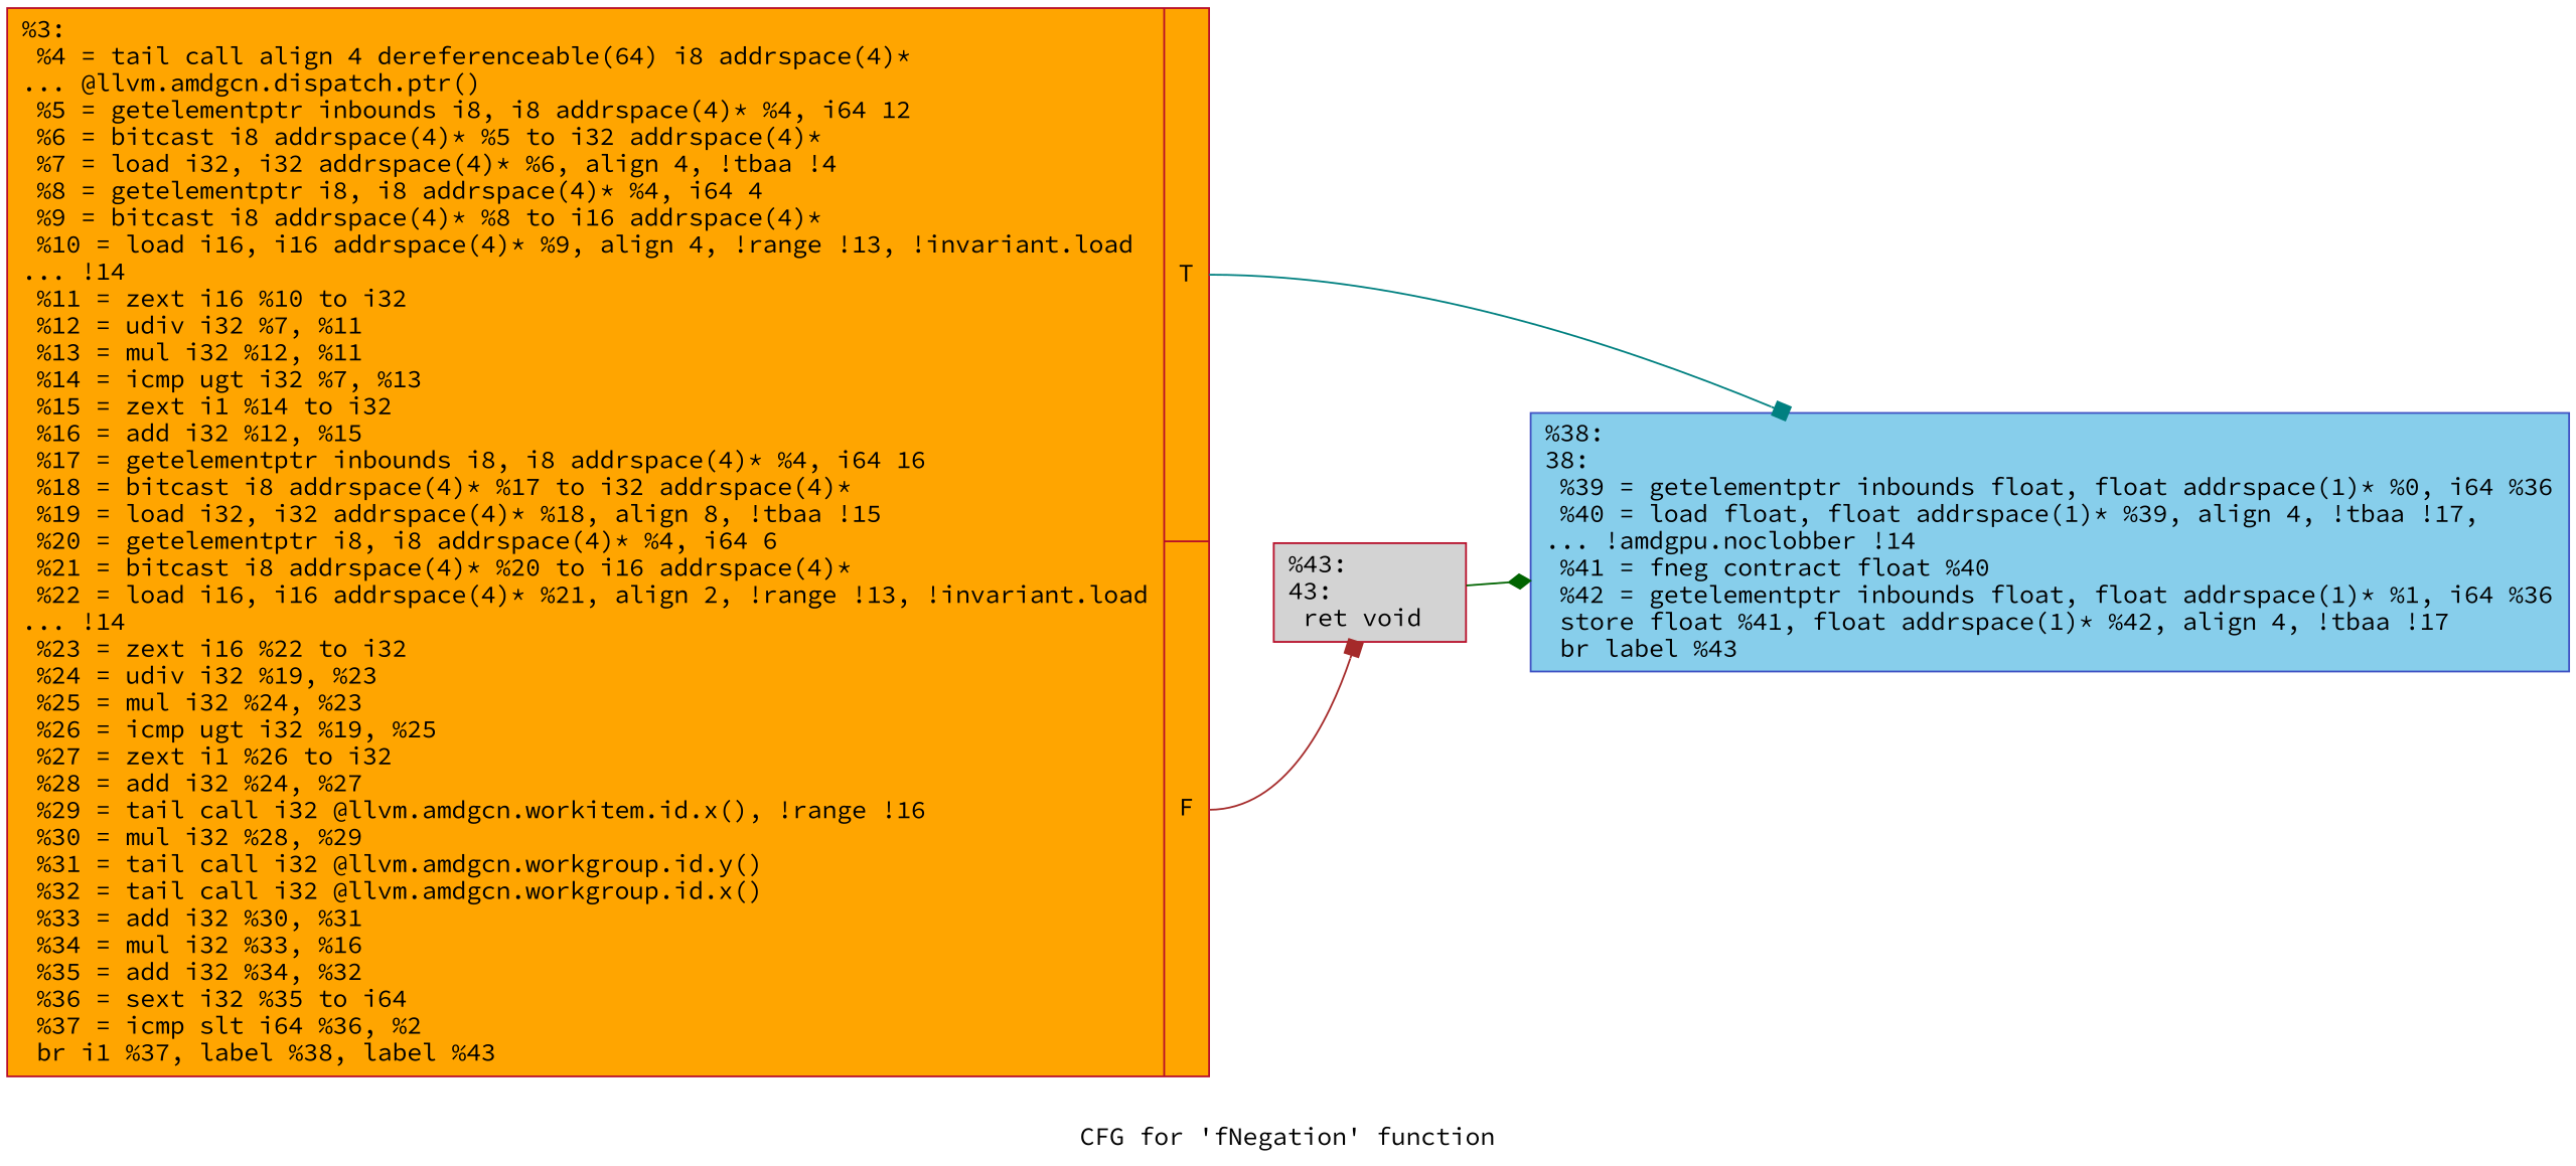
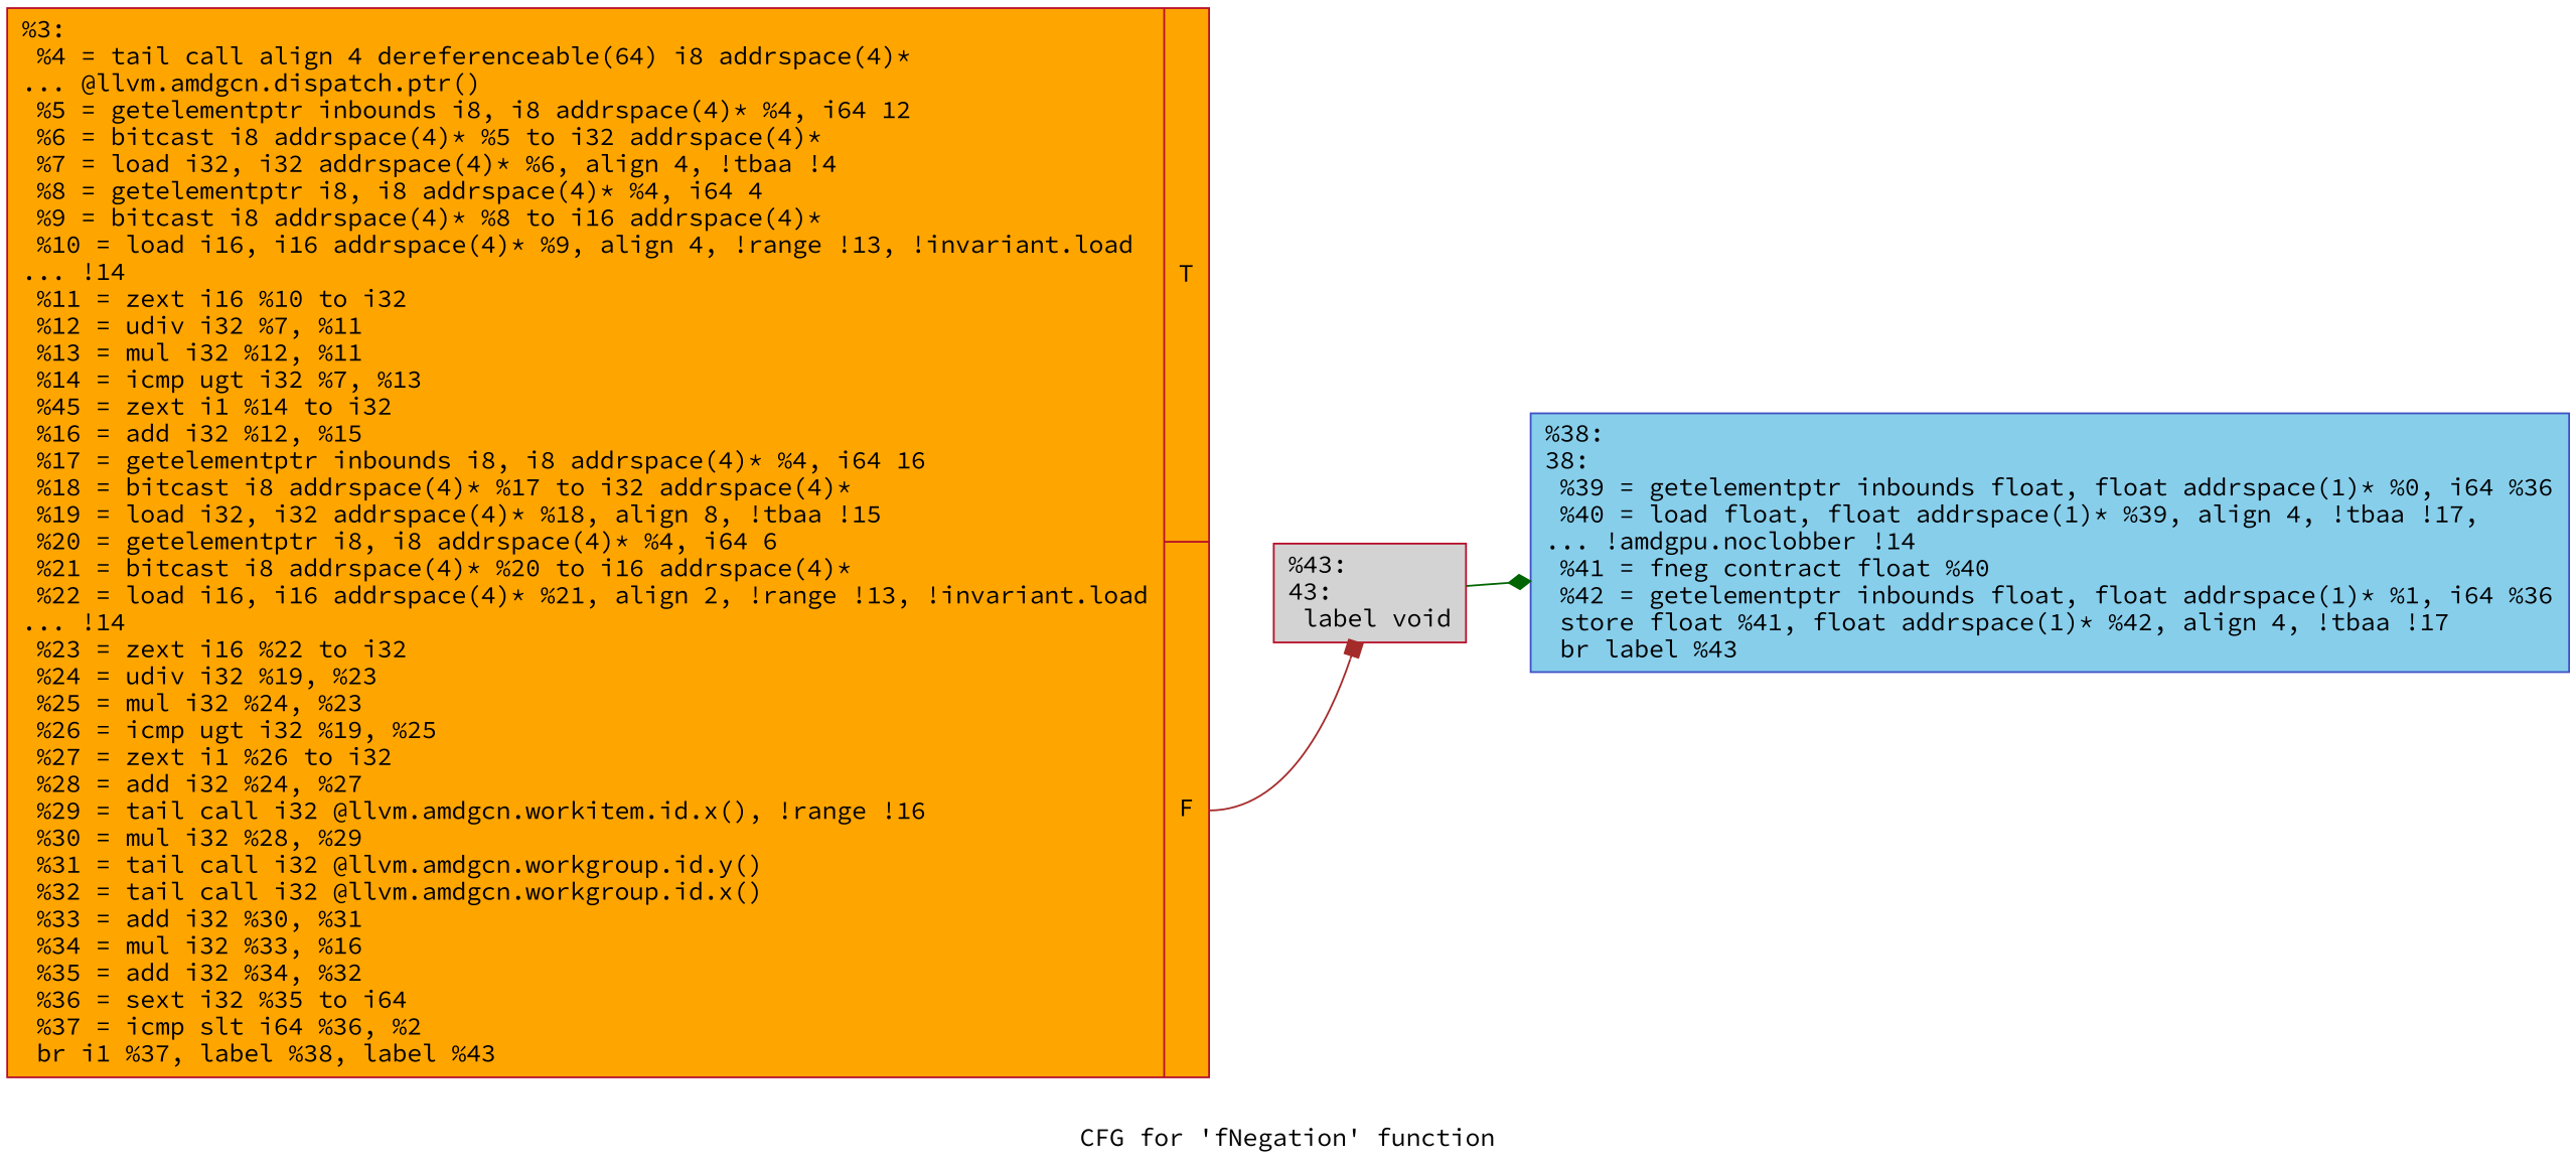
  digraph {
    fontname="Source Code Pro"
    label="CFG for 'fNegation' function"
    rankdir=LR
    node [color="#b70d28ff" fontname="Source Code Pro" shape=record style=filled]
    edge [arrowhead=box fontname="Source Code Pro"]
-   n1 [fillcolor=orange label="{%3:\l  %4 = tail call align 4 dereferenceable(64) i8 addrspace(4)*\l... @llvm.amdgcn.dispatch.ptr()\l  %5 = getelementptr inbounds i8, i8 addrspace(4)* %4, i64 12\l  %6 = bitcast i8 addrspace(4)* %5 to i32 addrspace(4)*\l  %7 = load i32, i32 addrspace(4)* %6, align 4, !tbaa !4\l  %8 = getelementptr i8, i8 addrspace(4)* %4, i64 4\l  %9 = bitcast i8 addrspace(4)* %8 to i16 addrspace(4)*\l  %10 = load i16, i16 addrspace(4)* %9, align 4, !range !13, !invariant.load\l... !14\l  %11 = zext i16 %10 to i32\l  %12 = udiv i32 %7, %11\l  %13 = mul i32 %12, %11\l  %14 = icmp ugt i32 %7, %13\l  %15 = zext i1 %14 to i32\l  %16 = add i32 %12, %15\l  %17 = getelementptr inbounds i8, i8 addrspace(4)* %4, i64 16\l  %18 = bitcast i8 addrspace(4)* %17 to i32 addrspace(4)*\l  %19 = load i32, i32 addrspace(4)* %18, align 8, !tbaa !15\l  %20 = getelementptr i8, i8 addrspace(4)* %4, i64 6\l  %21 = bitcast i8 addrspace(4)* %20 to i16 addrspace(4)*\l  %22 = load i16, i16 addrspace(4)* %21, align 2, !range !13, !invariant.load\l... !14\l  %23 = zext i16 %22 to i32\l  %24 = udiv i32 %19, %23\l  %25 = mul i32 %24, %23\l  %26 = icmp ugt i32 %19, %25\l  %27 = zext i1 %26 to i32\l  %28 = add i32 %24, %27\l  %29 = tail call i32 @llvm.amdgcn.workitem.id.x(), !range !16\l  %30 = mul i32 %28, %29\l  %31 = tail call i32 @llvm.amdgcn.workgroup.id.y()\l  %32 = tail call i32 @llvm.amdgcn.workgroup.id.x()\l  %33 = add i32 %30, %31\l  %34 = mul i32 %33, %16\l  %35 = add i32 %34, %32\l  %36 = sext i32 %35 to i64\l  %37 = icmp slt i64 %36, %2\l  br i1 %37, label %38, label %43\l|{<s0>T|<s1>F}}"]
+   n1 [fillcolor=orange label="{%3:\l  %4 = tail call align 4 dereferenceable(64) i8 addrspace(4)*\l... @llvm.amdgcn.dispatch.ptr()\l  %5 = getelementptr inbounds i8, i8 addrspace(4)* %4, i64 12\l  %6 = bitcast i8 addrspace(4)* %5 to i32 addrspace(4)*\l  %7 = load i32, i32 addrspace(4)* %6, align 4, !tbaa !4\l  %8 = getelementptr i8, i8 addrspace(4)* %4, i64 4\l  %9 = bitcast i8 addrspace(4)* %8 to i16 addrspace(4)*\l  %10 = load i16, i16 addrspace(4)* %9, align 4, !range !13, !invariant.load\l... !14\l  %11 = zext i16 %10 to i32\l  %12 = udiv i32 %7, %11\l  %13 = mul i32 %12, %11\l  %14 = icmp ugt i32 %7, %13\l  %45 = zext i1 %14 to i32\l  %16 = add i32 %12, %15\l  %17 = getelementptr inbounds i8, i8 addrspace(4)* %4, i64 16\l  %18 = bitcast i8 addrspace(4)* %17 to i32 addrspace(4)*\l  %19 = load i32, i32 addrspace(4)* %18, align 8, !tbaa !15\l  %20 = getelementptr i8, i8 addrspace(4)* %4, i64 6\l  %21 = bitcast i8 addrspace(4)* %20 to i16 addrspace(4)*\l  %22 = load i16, i16 addrspace(4)* %21, align 2, !range !13, !invariant.load\l... !14\l  %23 = zext i16 %22 to i32\l  %24 = udiv i32 %19, %23\l  %25 = mul i32 %24, %23\l  %26 = icmp ugt i32 %19, %25\l  %27 = zext i1 %26 to i32\l  %28 = add i32 %24, %27\l  %29 = tail call i32 @llvm.amdgcn.workitem.id.x(), !range !16\l  %30 = mul i32 %28, %29\l  %31 = tail call i32 @llvm.amdgcn.workgroup.id.y()\l  %32 = tail call i32 @llvm.amdgcn.workgroup.id.x()\l  %33 = add i32 %30, %31\l  %34 = mul i32 %33, %16\l  %35 = add i32 %34, %32\l  %36 = sext i32 %35 to i64\l  %37 = icmp slt i64 %36, %2\l  br i1 %37, label %38, label %43\l|{<s0>T|<s1>F}}"]
    n2 [color="#3d50c3ff" fillcolor=skyblue label="{%38:\l38:                                               \l  %39 = getelementptr inbounds float, float addrspace(1)* %0, i64 %36\l  %40 = load float, float addrspace(1)* %39, align 4, !tbaa !17,\l... !amdgpu.noclobber !14\l  %41 = fneg contract float %40\l  %42 = getelementptr inbounds float, float addrspace(1)* %1, i64 %36\l  store float %41, float addrspace(1)* %42, align 4, !tbaa !17\l  br label %43\l}"]
-   n3 [fillcolor=lightgrey label="{%43:\l43:                                               \l  ret void\l}"]
-   n1 -> n2 [color=teal tailport=s0]
+   n3 [fillcolor=lightgrey label="{%43:\l43:                                               \l  label void\l}"]
    n1 -> n3 [color=brown tailport=s1]
    n3 -> n2 [arrowhead=diamond color=darkgreen]
  }
